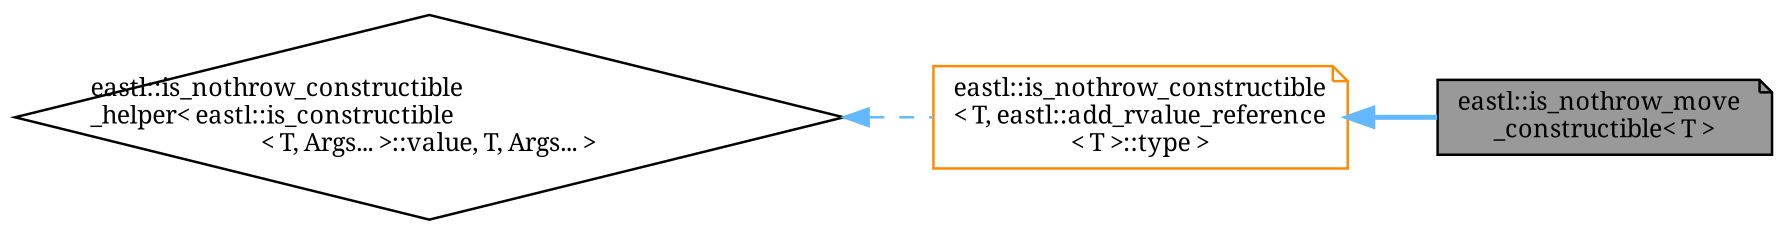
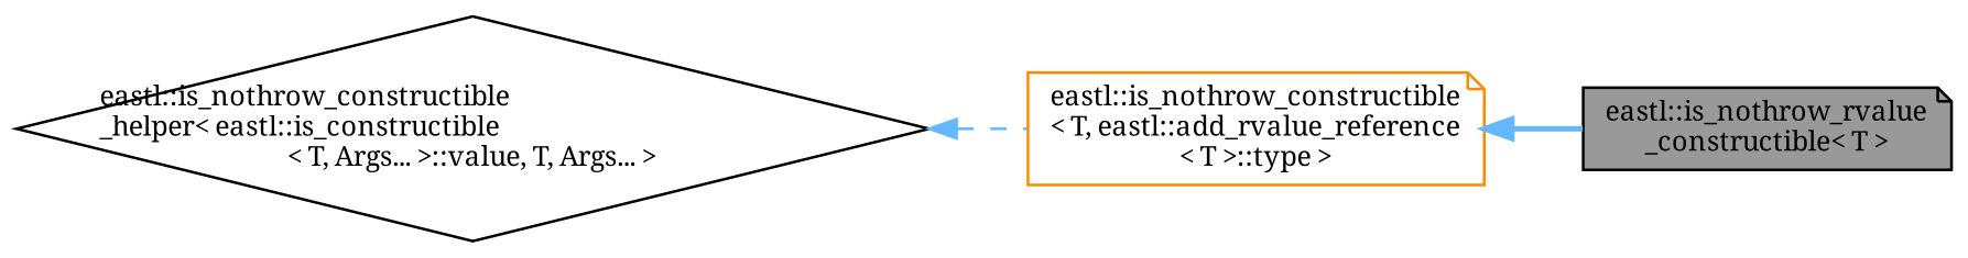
  digraph {
    rankdir=LR
    fontname="Noto Serif"
    node [color=black fillcolor=white fontname="Noto Serif" fontsize=10 shape=note style=filled]
    edge [color=steelblue1 dir=back fontname="Noto Serif" fontsize=10 labelfontname=Helvetica labelfontsize=10]
-   n1 [fillcolor=grey60 fontcolor=black height=0.2 label="eastl::is_nothrow_move\l_constructible\< T \>" width=0.4]
+   n1 [fillcolor=grey60 fontcolor=black height=0.2 label="eastl::is_nothrow_rvalue\l_constructible\< T \>" width=0.4]
    n2 [color=darkorange height=0.2 label="eastl::is_nothrow_constructible\l\< T, eastl::add_rvalue_reference\l\< T \>::type \>" width=0.4]
    n3 [height=0.2 label="eastl::is_nothrow_constructible\l_helper\< eastl::is_constructible\l\< T, Args... \>::value, T, Args... \>" shape=diamond width=0.4]
    n2 -> n1 [style=bold]
    n3 -> n2 [style=dashed]
  }
